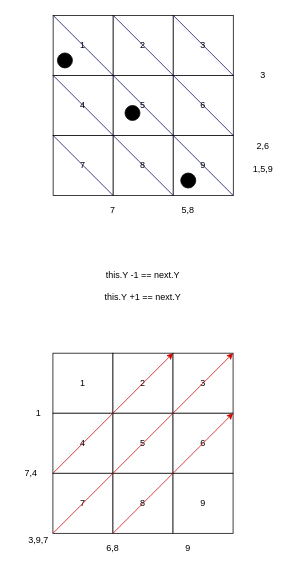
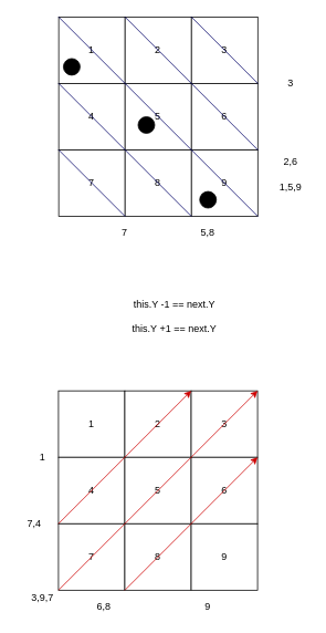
  <mxCell id="0" />
  <mxCell id="1" parent="0" />
  <mxCell id="2" value="1" style="whiteSpace=wrap;html=1;aspect=fixed;" parent="1" vertex="1"><mxGeometry x="70.29" y="20" width="80" height="80" as="geometry" /></mxCell>
  <mxCell id="3" value="2" style="whiteSpace=wrap;html=1;aspect=fixed;" parent="1" vertex="1"><mxGeometry x="150.29" y="20" width="80" height="80" as="geometry" /></mxCell>
  <mxCell id="4" value="3" style="whiteSpace=wrap;html=1;aspect=fixed;" parent="1" vertex="1"><mxGeometry x="230.29" y="20" width="80" height="80" as="geometry" /></mxCell>
  <mxCell id="5" value="4" style="whiteSpace=wrap;html=1;aspect=fixed;" parent="1" vertex="1"><mxGeometry x="70.29" y="100" width="80" height="80" as="geometry" /></mxCell>
  <mxCell id="6" value="5" style="whiteSpace=wrap;html=1;aspect=fixed;" parent="1" vertex="1"><mxGeometry x="150.29" y="100" width="80" height="80" as="geometry" /></mxCell>
  <mxCell id="7" value="6" style="whiteSpace=wrap;html=1;aspect=fixed;" parent="1" vertex="1"><mxGeometry x="230.29" y="100" width="80" height="80" as="geometry" /></mxCell>
  <mxCell id="8" value="7" style="whiteSpace=wrap;html=1;aspect=fixed;" parent="1" vertex="1"><mxGeometry x="70.29" y="180" width="80" height="80" as="geometry" /></mxCell>
  <mxCell id="9" value="8" style="whiteSpace=wrap;html=1;aspect=fixed;" parent="1" vertex="1"><mxGeometry x="150.29" y="180" width="80" height="80" as="geometry" /></mxCell>
  <mxCell id="10" value="9" style="whiteSpace=wrap;html=1;aspect=fixed;" parent="1" vertex="1"><mxGeometry x="230.29" y="180" width="80" height="80" as="geometry" /></mxCell>
  <mxCell id="11" value="1,5,9" style="text;html=1;strokeColor=none;fillColor=none;align=center;verticalAlign=middle;whiteSpace=wrap;rounded=0;" parent="1" vertex="1"><mxGeometry x="330.29" y="215" width="40" height="20" as="geometry" /></mxCell>
  <mxCell id="12" value="5,8" style="text;html=1;strokeColor=none;fillColor=none;align=center;verticalAlign=middle;whiteSpace=wrap;rounded=0;" parent="1" vertex="1"><mxGeometry x="230.29" y="270" width="40" height="20" as="geometry" /></mxCell>
  <mxCell id="13" value="7" style="text;html=1;strokeColor=none;fillColor=none;align=center;verticalAlign=middle;whiteSpace=wrap;rounded=0;" parent="1" vertex="1"><mxGeometry x="130.29" y="270" width="40" height="20" as="geometry" /></mxCell>
  <mxCell id="14" value="2,6" style="text;html=1;strokeColor=none;fillColor=none;align=center;verticalAlign=middle;whiteSpace=wrap;rounded=0;" parent="1" vertex="1"><mxGeometry x="330.29" y="185" width="40" height="20" as="geometry" /></mxCell>
  <mxCell id="15" value="3" style="text;html=1;strokeColor=none;fillColor=none;align=center;verticalAlign=middle;whiteSpace=wrap;rounded=0;" parent="1" vertex="1"><mxGeometry x="330.29" y="90" width="40" height="20" as="geometry" /></mxCell>
  <mxCell id="16" value="" style="endArrow=none;html=1;strokeColor=#000066;entryX=0;entryY=0;entryDx=0;entryDy=0;exitX=1;exitY=1;exitDx=0;exitDy=0;" parent="1" source="8" target="8" edge="1"><mxGeometry width="50" height="50" relative="1" as="geometry"><mxPoint x="66" y="360" as="sourcePoint" /><mxPoint x="116" y="310" as="targetPoint" /></mxGeometry></mxCell>
  <mxCell id="17" value="" style="endArrow=none;html=1;strokeColor=#000066;entryX=0;entryY=0;entryDx=0;entryDy=0;exitX=1;exitY=1;exitDx=0;exitDy=0;" parent="1" source="9" target="5" edge="1"><mxGeometry width="50" height="50" relative="1" as="geometry"><mxPoint x="66" y="360" as="sourcePoint" /><mxPoint x="116" y="310" as="targetPoint" /></mxGeometry></mxCell>
  <mxCell id="18" value="" style="endArrow=none;html=1;strokeColor=#000066;entryX=0;entryY=0;entryDx=0;entryDy=0;exitX=1;exitY=1;exitDx=0;exitDy=0;" parent="1" source="10" target="2" edge="1"><mxGeometry width="50" height="50" relative="1" as="geometry"><mxPoint x="66" y="360" as="sourcePoint" /><mxPoint x="116" y="310" as="targetPoint" /></mxGeometry></mxCell>
  <mxCell id="19" value="" style="endArrow=none;html=1;strokeColor=#000066;entryX=0;entryY=0;entryDx=0;entryDy=0;exitX=1;exitY=1;exitDx=0;exitDy=0;" parent="1" source="7" target="3" edge="1"><mxGeometry width="50" height="50" relative="1" as="geometry"><mxPoint x="320.29" y="270" as="sourcePoint" /><mxPoint x="80.29" y="30" as="targetPoint" /></mxGeometry></mxCell>
  <mxCell id="20" value="" style="endArrow=none;html=1;strokeColor=#000066;entryX=0;entryY=0;entryDx=0;entryDy=0;exitX=1;exitY=1;exitDx=0;exitDy=0;" parent="1" source="4" target="4" edge="1"><mxGeometry width="50" height="50" relative="1" as="geometry"><mxPoint x="330.29" y="280" as="sourcePoint" /><mxPoint x="90.29" y="40" as="targetPoint" /></mxGeometry></mxCell>
  <mxCell id="21" value="1" style="whiteSpace=wrap;html=1;aspect=fixed;" parent="1" vertex="1"><mxGeometry x="70" y="470" width="80" height="80" as="geometry" /></mxCell>
  <mxCell id="22" value="2" style="whiteSpace=wrap;html=1;aspect=fixed;" parent="1" vertex="1"><mxGeometry x="150" y="470" width="80" height="80" as="geometry" /></mxCell>
  <mxCell id="23" value="3" style="whiteSpace=wrap;html=1;aspect=fixed;" parent="1" vertex="1"><mxGeometry x="230" y="470" width="80" height="80" as="geometry" /></mxCell>
  <mxCell id="24" value="4" style="whiteSpace=wrap;html=1;aspect=fixed;" parent="1" vertex="1"><mxGeometry x="70" y="550" width="80" height="80" as="geometry" /></mxCell>
  <mxCell id="25" value="5" style="whiteSpace=wrap;html=1;aspect=fixed;" parent="1" vertex="1"><mxGeometry x="150" y="550" width="80" height="80" as="geometry" /></mxCell>
  <mxCell id="26" value="6" style="whiteSpace=wrap;html=1;aspect=fixed;" parent="1" vertex="1"><mxGeometry x="230" y="550" width="80" height="80" as="geometry" /></mxCell>
  <mxCell id="27" value="7" style="whiteSpace=wrap;html=1;aspect=fixed;" parent="1" vertex="1"><mxGeometry x="70" y="630" width="80" height="80" as="geometry" /></mxCell>
  <mxCell id="28" value="8" style="whiteSpace=wrap;html=1;aspect=fixed;" parent="1" vertex="1"><mxGeometry x="150" y="630" width="80" height="80" as="geometry" /></mxCell>
  <mxCell id="29" value="9" style="whiteSpace=wrap;html=1;aspect=fixed;" parent="1" vertex="1"><mxGeometry x="230" y="630" width="80" height="80" as="geometry" /></mxCell>
  <mxCell id="30" value="3,9,7" style="text;html=1;strokeColor=none;fillColor=none;align=center;verticalAlign=middle;whiteSpace=wrap;rounded=0;" parent="1" vertex="1"><mxGeometry x="30.98" y="710" width="40" height="20" as="geometry" /></mxCell>
  <mxCell id="31" value="9" style="text;html=1;strokeColor=none;fillColor=none;align=center;verticalAlign=middle;whiteSpace=wrap;rounded=0;" parent="1" vertex="1"><mxGeometry x="230" y="720" width="40" height="20" as="geometry" /></mxCell>
- <mxCell id="32" value="6,8" style="text;html=1;strokeColor=none;fillColor=none;align=center;verticalAlign=middle;whiteSpace=wrap;rounded=0;" parent="1" vertex="1"><mxGeometry x="130" y="720" width="40" height="20" as="geometry" /></mxCell>
+ <mxCell id="32" value="6,8" style="text;html=1;strokeColor=none;fillColor=none;align=center;verticalAlign=middle;whiteSpace=wrap;rounded=0;" parent="1" vertex="1"><mxGeometry x="105" y="720" width="40" height="20" as="geometry" /></mxCell>
  <mxCell id="33" value="7,4" style="text;html=1;strokeColor=none;fillColor=none;align=center;verticalAlign=middle;whiteSpace=wrap;rounded=0;" parent="1" vertex="1"><mxGeometry x="20.98" y="620" width="40" height="20" as="geometry" /></mxCell>
  <mxCell id="34" value="1" style="text;html=1;strokeColor=none;fillColor=none;align=center;verticalAlign=middle;whiteSpace=wrap;rounded=0;" parent="1" vertex="1"><mxGeometry x="30.98" y="540" width="40" height="20" as="geometry" /></mxCell>
  <mxCell id="35" value="" style="ellipse;whiteSpace=wrap;html=1;aspect=fixed;fillColor=#000000;" parent="1" vertex="1"><mxGeometry x="240.29" y="230" width="20" height="20" as="geometry" /></mxCell>
  <mxCell id="36" value="" style="ellipse;whiteSpace=wrap;html=1;aspect=fixed;fillColor=#000000;" parent="1" vertex="1"><mxGeometry x="166" y="140" width="20" height="20" as="geometry" /></mxCell>
- <mxCell id="37" value="this.Y -1 == next.Y&lt;br&gt;&lt;br&gt;this.Y +1 == next.Y&lt;br&gt;" style="text;html=1;strokeColor=none;fillColor=none;align=center;verticalAlign=middle;whiteSpace=wrap;rounded=0;" parent="1" vertex="1"><mxGeometry x="92.29" y="320" width="196" height="120" as="geometry" /></mxCell>
+ <mxCell id="37" value="this.Y -1 == next.Y&lt;br&gt;&lt;br&gt;this.Y +1 == next.Y&lt;br&gt;" style="text;html=1;strokeColor=none;fillColor=none;align=center;verticalAlign=middle;whiteSpace=wrap;rounded=0;" parent="1" vertex="1"><mxGeometry x="112.29" y="320" width="196" height="120" as="geometry" /></mxCell>
  <mxCell id="38" value="" style="endArrow=classic;html=1;exitX=0;exitY=1;exitDx=0;exitDy=0;entryX=0;entryY=0;entryDx=0;entryDy=0;strokeColor=#CC0000;" parent="1" source="24" target="23" edge="1"><mxGeometry width="50" height="50" relative="1" as="geometry"><mxPoint x="16" y="810" as="sourcePoint" /><mxPoint x="66" y="760" as="targetPoint" /></mxGeometry></mxCell>
  <mxCell id="39" value="" style="endArrow=classic;html=1;exitX=0;exitY=1;exitDx=0;exitDy=0;entryX=1;entryY=0;entryDx=0;entryDy=0;strokeColor=#CC0000;" parent="1" source="27" target="23" edge="1"><mxGeometry width="50" height="50" relative="1" as="geometry"><mxPoint x="80" y="640" as="sourcePoint" /><mxPoint x="240" y="480" as="targetPoint" /></mxGeometry></mxCell>
  <mxCell id="40" value="" style="endArrow=classic;html=1;exitX=0;exitY=1;exitDx=0;exitDy=0;entryX=1;entryY=0;entryDx=0;entryDy=0;strokeColor=#CC0000;" parent="1" source="28" target="26" edge="1"><mxGeometry width="50" height="50" relative="1" as="geometry"><mxPoint x="80" y="720" as="sourcePoint" /><mxPoint x="320" y="480" as="targetPoint" /></mxGeometry></mxCell>
  <mxCell id="41" value="" style="ellipse;whiteSpace=wrap;html=1;aspect=fixed;fillColor=#000000;" vertex="1" parent="1"><mxGeometry x="76" y="70" width="20" height="20" as="geometry" /></mxCell>
